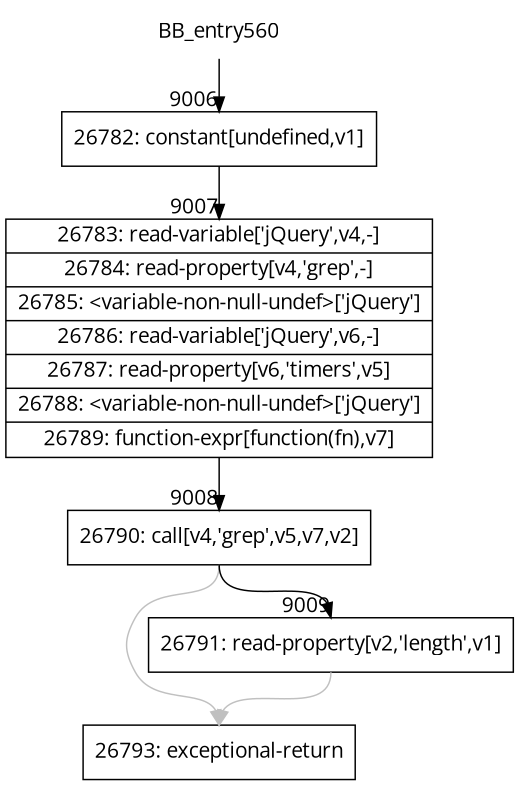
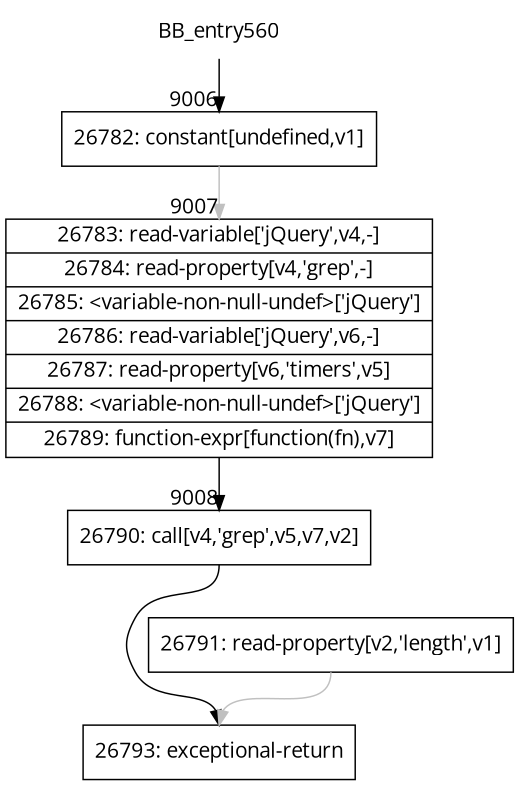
  digraph {
    fontname="Open Sans"
    rankdir=TD
    node [fontname="Open Sans" shape=record]
    edge [fontname="Open Sans" headport=n tailport=s]
    n1 [label=BB_entry560 shape=none]
    n2 [label="{26782: constant[undefined,v1]}"]
    n3 [label="{26783: read-variable['jQuery',v4,-]|26784: read-property[v4,'grep',-]|26785: \<variable-non-null-undef\>['jQuery']|26786: read-variable['jQuery',v6,-]|26787: read-property[v6,'timers',v5]|26788: \<variable-non-null-undef\>['jQuery']|26789: function-expr[function(fn),v7]}"]
    n4 [label="{26790: call[v4,'grep',v5,v7,v2]}"]
    n5 [label="{26793: exceptional-return}"]
    n6 [label="{26791: read-property[v2,'length',v1]}"]
    n1 -> n2 [headlabel="    9006"]
-   n2 -> n3 [headlabel="      9007"]
+   n2 -> n3 [headlabel="      9007" color=gray]
    n3 -> n4 [headlabel="      9008"]
-   n4 -> n5 [color=gray]
-   n4 -> n6 [headlabel="      9009"]
+   n4 -> n5 [color=black]
    n6 -> n5 [color=gray]
  }
